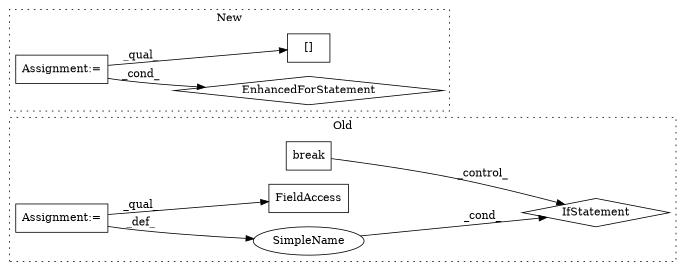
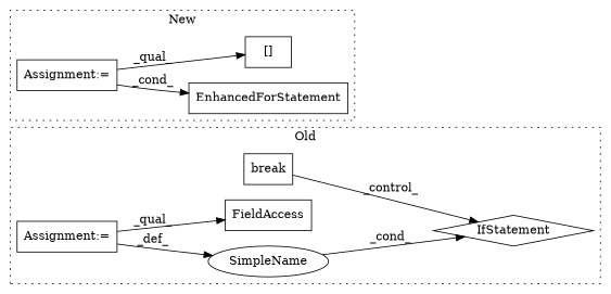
  digraph {
    rankdir=LR
    node [a=7 l=1 shape=box]
    n1 [a=10 l=6 label=break s=1304]
    n2 [label="Assignment:=" s=1034]
    n3 [a=25 l="4,2" label=IfStatement s="1231,1246" shape=diamond]
    n4 [a=42 label=SimpleName shape=ellipse l=""]
    n5 [a=22 l=15 label=FieldAccess s=1131]
-   n6 [a=70 l="64,2" label=EnhancedForStatement s="667,760" shape=diamond]
+   n6 [a=70 l="64,2" label=EnhancedForStatement s="667,760"]
    n7 [label="Assignment:=" s=450]
    n8 [a=2 l="11,1" label="[]" s="550,562"]
    subgraph cluster_1 {
      label=Old
      style=dotted
      n1
      n2
      n3
      n4
      n5
    }
    subgraph cluster_2 {
      label=New
      style=dotted
      n6
      n7
      n8
    }
    n1 -> n3 [label=_control_]
    n2 -> n4 [label=_def_]
    n2 -> n5 [label=_qual_]
    n4 -> n3 [label=_cond_]
    n7 -> n6 [label=_cond_]
    n7 -> n8 [label=_qual_]
  }
